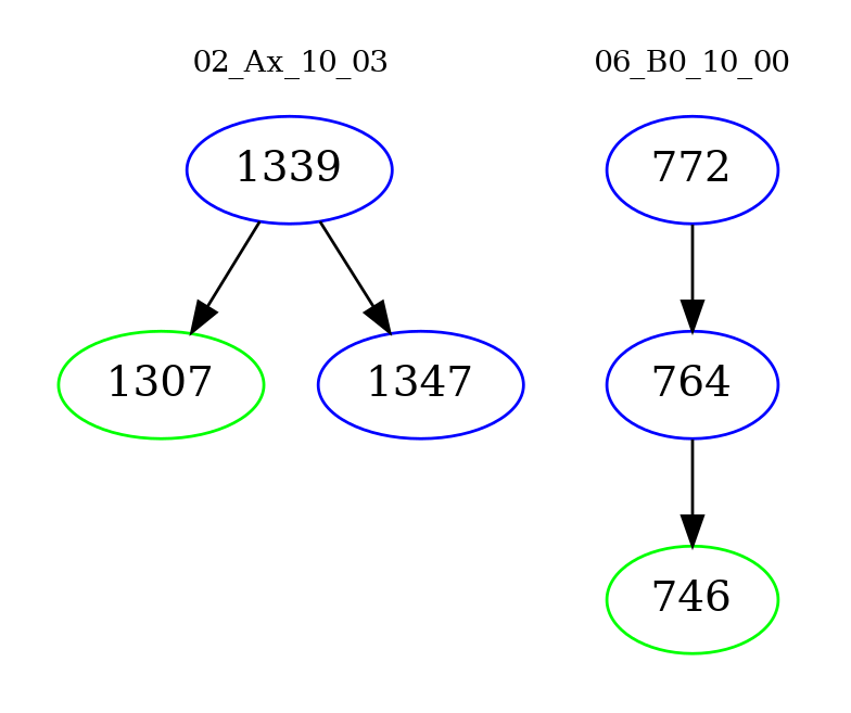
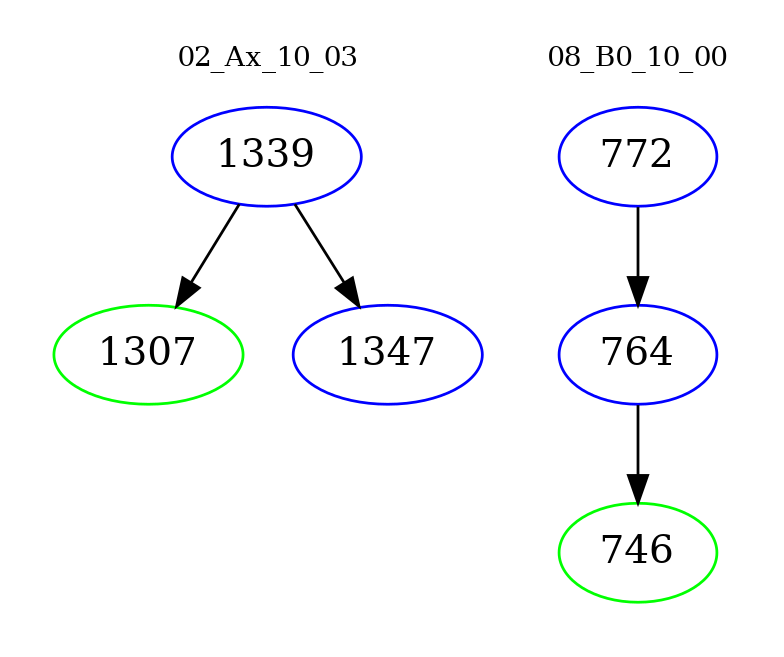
  digraph {
    node [color=blue]
    edge [color=black]
    n1 [label=1339]
    n2 [color=green label=1307]
    n3 [label=1347]
    n4 [label=764]
    n5 [color=green label=746]
    n6 [label=772]
    subgraph cluster_1 {
      color=white
      fontsize=10
      label="02_Ax_10_03"
      n1
      n2
      n3
    }
    subgraph cluster_2 {
      color=white
      fontsize=10
-     label="06_B0_10_00"
+     label="08_B0_10_00"
      n4
      n5
      n6
    }
    n1 -> n2
    n1 -> n3
    n4 -> n5
    n6 -> n4
  }
